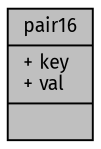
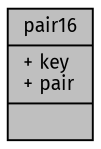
  digraph {
    fontname="Fira Sans"
-   n1 [color=black fillcolor=grey75 fontcolor=black fontname="Fira Sans" fontsize=10 height=0.2 label="{pair16\n|+ key\l+ val\l|}" shape=record style=filled width=0.4]
+   n1 [color=black fillcolor=grey75 fontcolor=black fontname="Fira Sans" fontsize=10 height=0.2 label="{pair16\n|+ key\l+ pair\l|}" shape=record style=filled width=0.4]
  }
